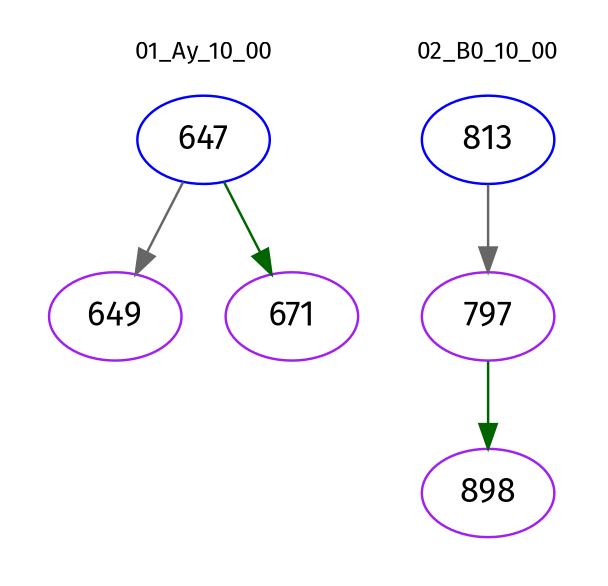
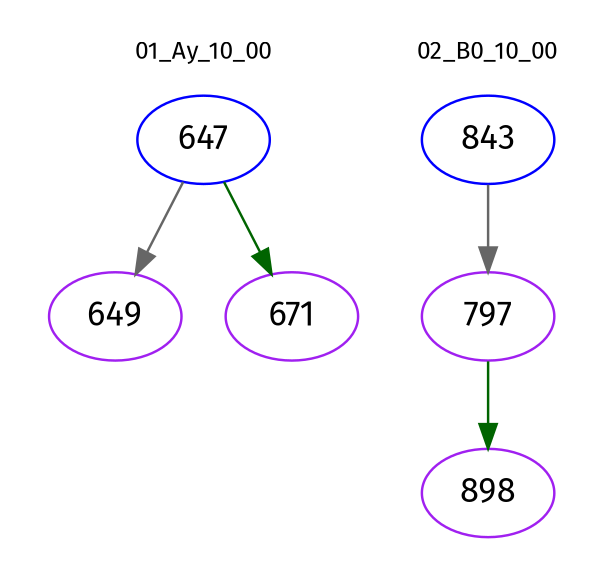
  digraph {
    fontname="Fira Sans"
    node [color=purple fontname="Fira Sans"]
    edge [color=gray40 fontname="Fira Sans"]
    n1 [color=blue label=647]
    n2 [label=649]
    n3 [label=671]
    n4 [label=797]
    n5 [label=898]
-   n6 [color=blue label=813]
+   n6 [color=blue label=843]
    subgraph cluster_1 {
      color=white
      fontsize=10
      label="01_Ay_10_00"
      n1
      n2
      n3
    }
    subgraph cluster_2 {
      color=white
      fontsize=10
      label="02_B0_10_00"
      n4
      n5
      n6
    }
    n1 -> n2
    n1 -> n3 [color=darkgreen]
    n4 -> n5 [color=darkgreen]
    n6 -> n4
  }
